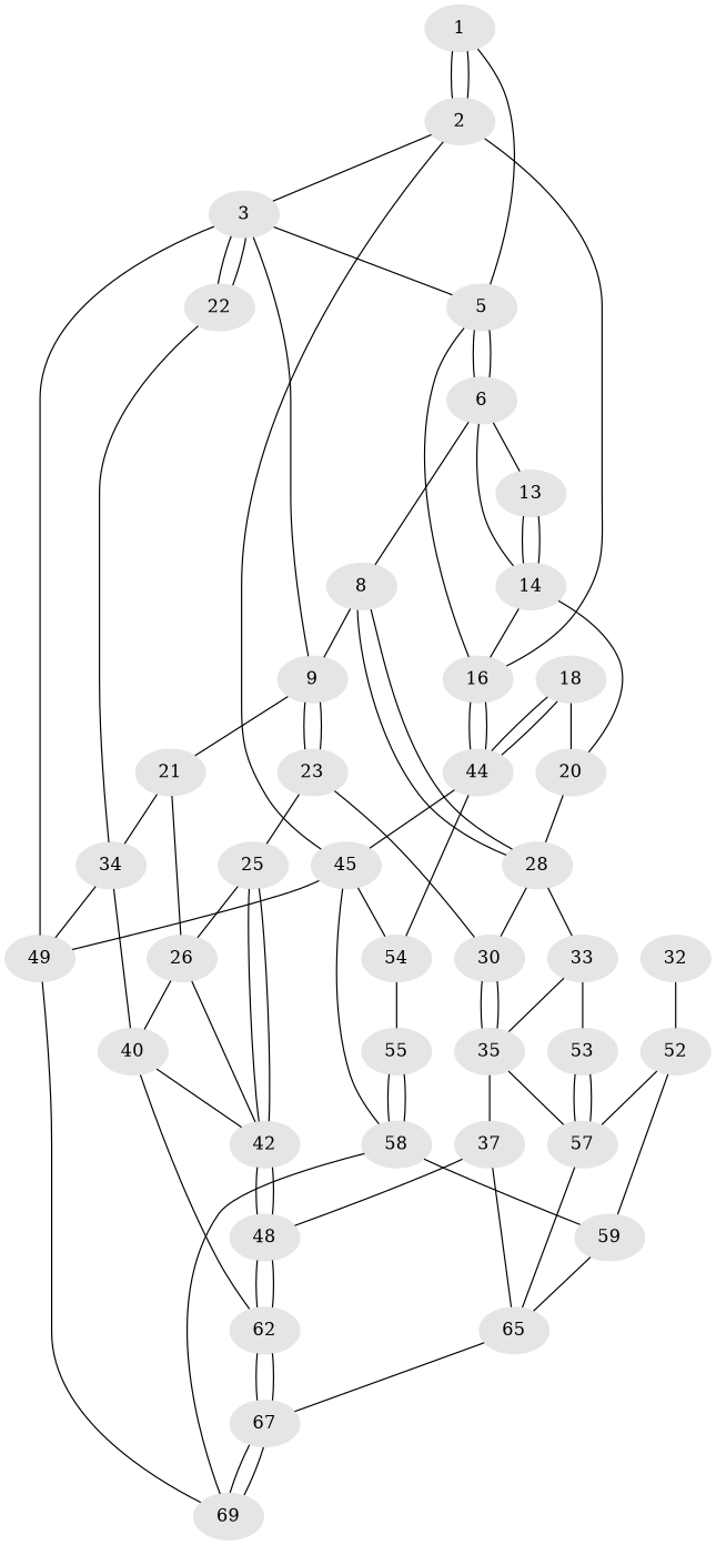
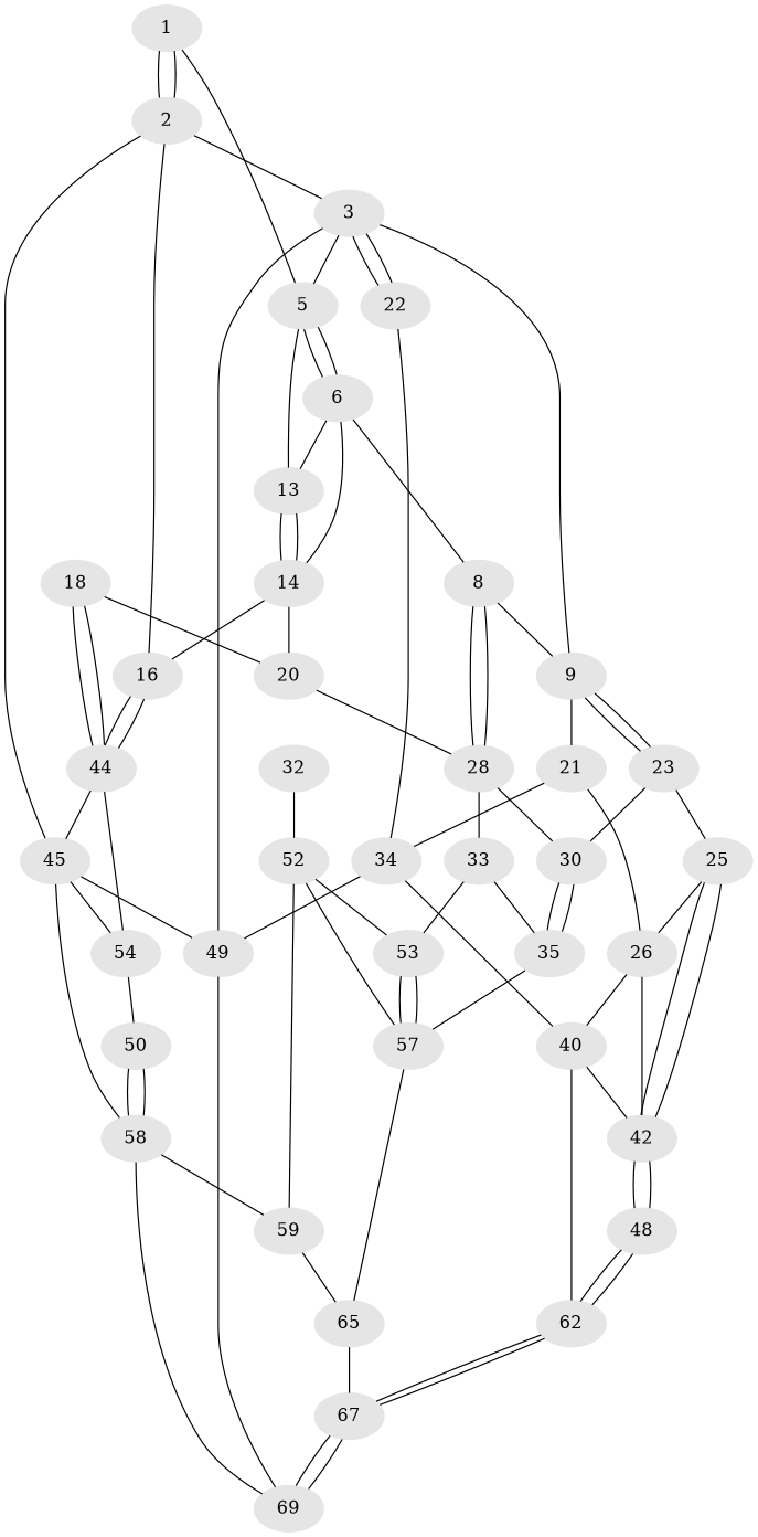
  graph {
    node [color=gray90 style=filled]
    2 [super="+11"]
    1
    5 [super="+12"]
    3 [super="+4"]
    16 [super="+17"]
    45 [super="+71"]
    6 [super="+7"]
    13
    9 [super="+10"]
    22
    49 [super="+50"]
    44 [super="+46"]
    54
    58 [super="+72"]
    21 [super="+27"]
    23 [super="+24"]
    34 [super="+41"]
    69 [super="+70"]
    8
    14 [super="+15"]
    28 [super="+29"]
    20
    30
    33 [super="+38"]
    26 [super="+39"]
    25
    18 [super="+19"]
    42 [super="+43"]
    40 [super="+61"]
    35 [super="+36"]
-   37 [super="+47"]
    48
    65 [super="+66"]
    62 [super="+63"]
    53
    57 [super="+64"]
    32 [super="+51"]
    52 [super="+60"]
-   55
+   55 [label=50]
    59
    67
    2 -- 3
    2 -- 16
    2 -- 45
    1 -- 2
    1 -- 2
    1 -- 5
    5 -- 6
    5 -- 6
-   5 -- 16
+   5 -- 13
    3 -- 5
    3 -- 9
    3 -- 22
    3 -- 22
    3 -- 49
    16 -- 44
    16 -- 44
    45 -- 49
    45 -- 54
    45 -- 58
    6 -- 13
    6 -- 8
    6 -- 14
    13 -- 14
    13 -- 14
    9 -- 21
    9 -- 23
    9 -- 23
    22 -- 34
    49 -- 69
    44 -- 45
    44 -- 54
    54 -- 55
    58 -- 69
    58 -- 59
    21 -- 34
    21 -- 26
    23 -- 30
    23 -- 25
    34 -- 49
    34 -- 40
    8 -- 9
    8 -- 28
    8 -- 28
    14 -- 16
    14 -- 20
    28 -- 30
    28 -- 33
    20 -- 28
    30 -- 35
    30 -- 35
    33 -- 35
    33 -- 53
    26 -- 42
    26 -- 40
    25 -- 26
    25 -- 42
    25 -- 42
    18 -- 44
    18 -- 44
    18 -- 20
    42 -- 48
    42 -- 48
    40 -- 42
    40 -- 62
-   35 -- 37
    35 -- 57
-   37 -- 48
-   37 -- 65
    48 -- 62
    48 -- 62
    65 -- 67
    62 -- 67
    62 -- 67
    53 -- 57
    53 -- 57
    57 -- 65
    32 -- 52
+   52 -- 53
    52 -- 57
    52 -- 59
    55 -- 58
    55 -- 58
    59 -- 65
    67 -- 69
    67 -- 69
  }
